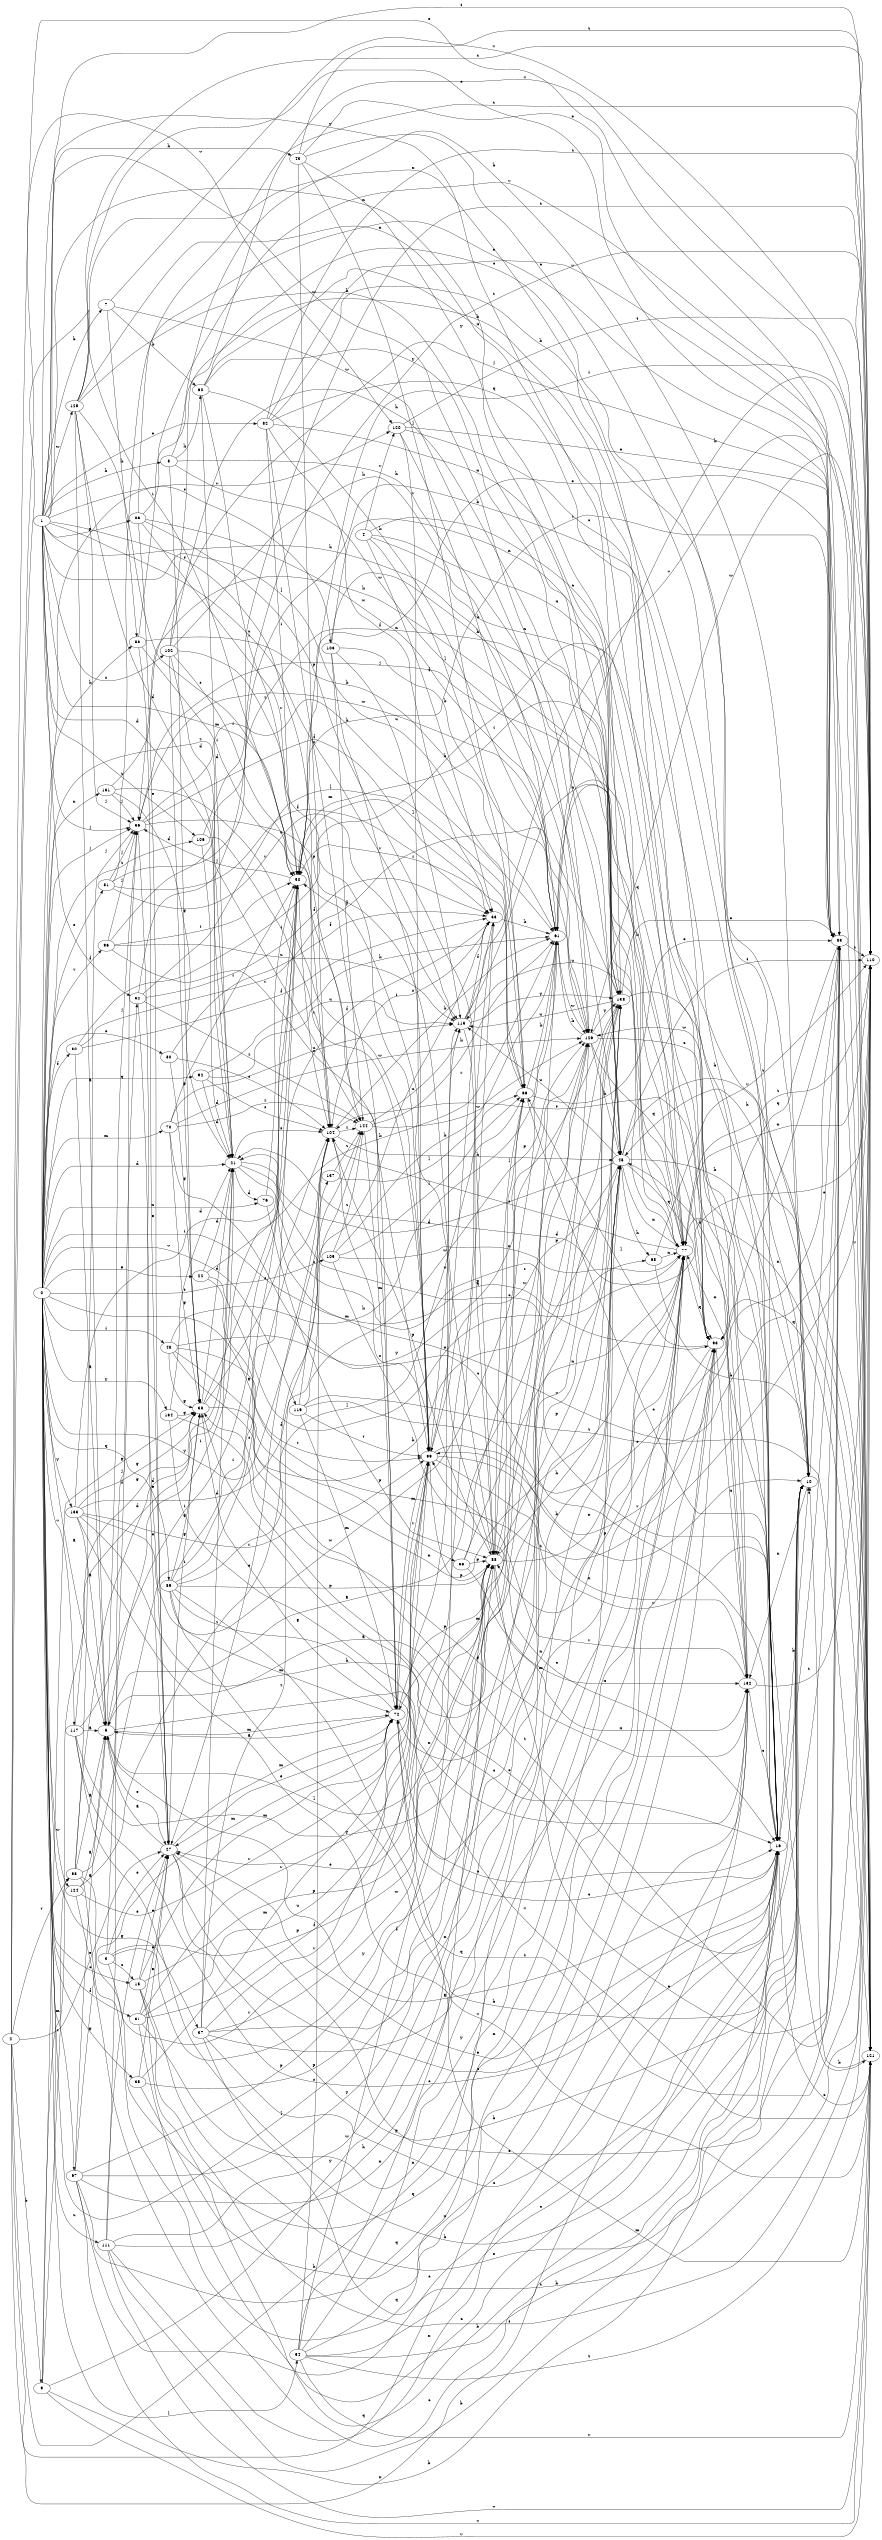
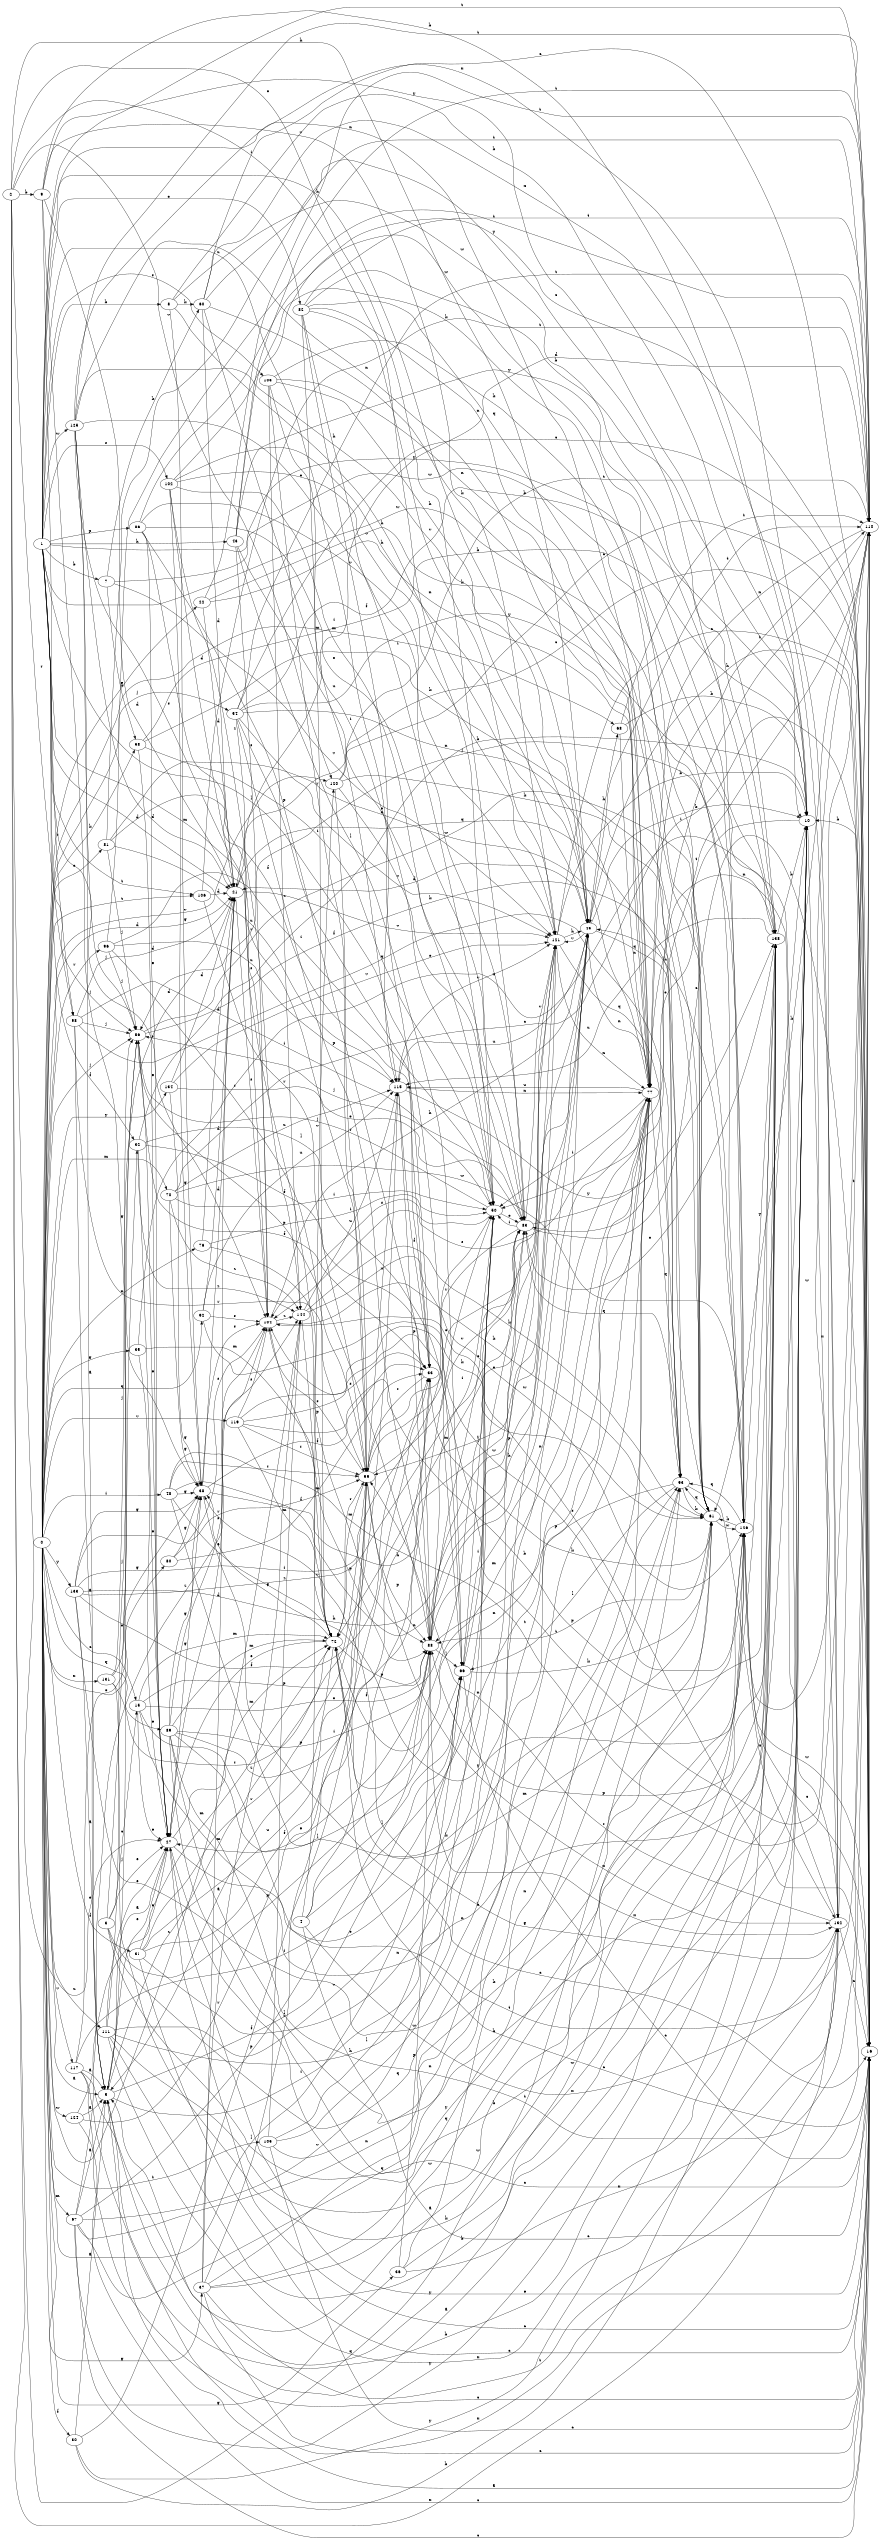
  strict digraph {
    rankdir=LR
    0
    5
    15
    21
    22
    30
    31
    35
    36
    37
    48
    54
    56
    58
    66
    67
    68
    70
    76
    80
    81
    89
    92
    96
    105
    106
    111
    117
    119
    120
    124
    131
    133
    134
-   137
    144
    72
    27
    50
    132
    110
    83
    88
    10
    104
    93
    16
    121
    77
    61
    138
    33
    115
    99
    126
    38
    45
    1
    7
    8
    32
    43
    82
    86
    102
    103
    125
    60
    2
    9
    98
    3
    4
    0 -> 5 [label=a]
    0 -> 15 [label=c]
    0 -> 21 [label=d]
    0 -> 22 [label=e]
    0 -> 30 [label=f]
    0 -> 31 [label=f]
    0 -> 35 [label=g]
    0 -> 36 [label=g]
    0 -> 37 [label=g]
    0 -> 48 [label=i]
    0 -> 54 [label=j]
    0 -> 56 [label=j]
    0 -> 58 [label=k]
    0 -> 66 [label=l]
    0 -> 67 [label=m]
    0 -> 68 [label=m]
    0 -> 70 [label=m]
    0 -> 76 [label=n]
    0 -> 80 [label=o]
    0 -> 81 [label=o]
    0 -> 89 [label=q]
    0 -> 92 [label=q]
    0 -> 96 [label=r]
    0 -> 105 [label=t]
    0 -> 106 [label=t]
    0 -> 111 [label=u]
    0 -> 117 [label=v]
    0 -> 119 [label=v]
    0 -> 120 [label=v]
    0 -> 124 [label=w]
    0 -> 131 [label=x]
    0 -> 133 [label=y]
    0 -> 134 [label=y]
-   0 -> 137 [label=y]
    0 -> 144 [label=z]
    5 -> 56 [label=j]
    5 -> 66 [label=l]
    5 -> 72 [label=m]
    5 -> 27 [label=e]
    5 -> 50 [label=i]
    5 -> 132 [label=x]
    15 -> 72 [label=m]
    15 -> 27 [label=e]
    15 -> 110 [label=t]
    15 -> 83 [label=o]
    15 -> 88 [label=p]
    15 -> 10 [label=b]
    21 -> 104 [label=s]
    21 -> 93 [label=q]
    21 -> 16 [label=c]
    21 -> 121 [label=v]
    22 -> 21 [label=d]
    22 -> 110 [label=t]
    22 -> 77 [label=n]
    22 -> 61 [label=k]
    30 -> 5 [label=a]
    30 -> 10 [label=b]
    30 -> 138 [label=y]
    30 -> 33 [label=f]
    31 -> 27 [label=e]
    31 -> 16 [label=c]
    31 -> 77 [label=n]
    31 -> 33 [label=f]
    31 -> 115 [label=u]
    31 -> 99 [label=r]
    35 -> 72 [label=m]
    35 -> 27 [label=e]
    35 -> 132 [label=x]
-   35 -> 88 [label=p]
    36 -> 132 [label=x]
    36 -> 88 [label=p]
    36 -> 77 [label=n]
    36 -> 126 [label=w]
    37 -> 21 [label=d]
    37 -> 144 [label=z]
    37 -> 110 [label=t]
    37 -> 93 [label=q]
    37 -> 16 [label=c]
    37 -> 77 [label=n]
    37 -> 99 [label=r]
    37 -> 126 [label=w]
    48 -> 110 [label=t]
    48 -> 77 [label=n]
    48 -> 61 [label=k]
    48 -> 138 [label=y]
    48 -> 99 [label=r]
    48 -> 38 [label=g]
    54 -> 110 [label=t]
    54 -> 88 [label=p]
    54 -> 10 [label=b]
    54 -> 104 [label=s]
    54 -> 16 [label=c]
    54 -> 121 [label=v]
    54 -> 77 [label=n]
    54 -> 138 [label=y]
    54 -> 33 [label=f]
    56 -> 27 [label=e]
    56 -> 88 [label=p]
    56 -> 61 [label=k]
    56 -> 33 [label=f]
    56 -> 126 [label=w]
    58 -> 27 [label=e]
    58 -> 50 [label=i]
    58 -> 10 [label=b]
    58 -> 61 [label=k]
    66 -> 50 [label=i]
    66 -> 83 [label=o]
    66 -> 16 [label=c]
    66 -> 61 [label=k]
    67 -> 5 [label=a]
    67 -> 72 [label=m]
    67 -> 88 [label=p]
    67 -> 93 [label=q]
    67 -> 16 [label=c]
    67 -> 121 [label=v]
    67 -> 77 [label=n]
    67 -> 138 [label=y]
    68 -> 110 [label=t]
    68 -> 10 [label=b]
    68 -> 77 [label=n]
    70 -> 144 [label=z]
    70 -> 50 [label=i]
    70 -> 16 [label=c]
    70 -> 115 [label=u]
    70 -> 126 [label=w]
    70 -> 38 [label=g]
-   21 -> 76 [label=d]
+   76 -> 21 [label=d]
    76 -> 50 [label=i]
    76 -> 88 [label=p]
    80 -> 104 [label=s]
    80 -> 33 [label=f]
    80 -> 38 [label=g]
    81 -> 56 [label=j]
    81 -> 110 [label=t]
    81 -> 77 [label=n]
    81 -> 33 [label=f]
    81 -> 115 [label=u]
    89 -> 66 [label=l]
    89 -> 72 [label=m]
    89 -> 50 [label=i]
    89 -> 110 [label=t]
    89 -> 88 [label=p]
    89 -> 10 [label=b]
    89 -> 104 [label=s]
    89 -> 16 [label=c]
    89 -> 38 [label=g]
    92 -> 21 [label=d]
    92 -> 104 [label=s]
    92 -> 61 [label=k]
    92 -> 115 [label=u]
    96 -> 56 [label=j]
    96 -> 50 [label=i]
    96 -> 110 [label=t]
    96 -> 115 [label=u]
    96 -> 99 [label=r]
    105 -> 66 [label=l]
    105 -> 144 [label=z]
    105 -> 16 [label=c]
    105 -> 77 [label=n]
    105 -> 61 [label=k]
    106 -> 21 [label=d]
    106 -> 110 [label=t]
    106 -> 99 [label=r]
    111 -> 56 [label=j]
    111 -> 27 [label=e]
    111 -> 132 [label=x]
    111 -> 10 [label=b]
    111 -> 121 [label=v]
    111 -> 126 [label=w]
    111 -> 45 [label=h]
    117 -> 5 [label=a]
    117 -> 50 [label=i]
    117 -> 10 [label=b]
    117 -> 16 [label=c]
    117 -> 138 [label=y]
    117 -> 38 [label=g]
    119 -> 72 [label=m]
    119 -> 110 [label=t]
    119 -> 10 [label=b]
    119 -> 104 [label=s]
    119 -> 99 [label=r]
    119 -> 126 [label=w]
    120 -> 110 [label=t]
    120 -> 83 [label=o]
    120 -> 16 [label=c]
    120 -> 61 [label=k]
    120 -> 99 [label=r]
    124 -> 5 [label=a]
    124 -> 144 [label=z]
    124 -> 16 [label=c]
    124 -> 99 [label=r]
    131 -> 21 [label=d]
    131 -> 56 [label=j]
    131 -> 138 [label=k]
    131 -> 99 [label=r]
    133 -> 5 [label=a]
    133 -> 50 [label=i]
    133 -> 121 [label=v]
    133 -> 33 [label=f]
    133 -> 99 [label=r]
    133 -> 126 [label=w]
    133 -> 38 [label=g]
    133 -> 45 [label=h]
    134 -> 21 [label=d]
    134 -> 83 [label=o]
    134 -> 121 [label=v]
    134 -> 38 [label=g]
-   137 -> 66 [label=l]
-   137 -> 144 [label=z]
    144 -> 72 [label=m]
    144 -> 61 [label=k]
    144 -> 115 [label=u]
    144 -> 126 [label=w]
    72 -> 5 [label=a]
    72 -> 27 [label=e]
    72 -> 88 [label=p]
    72 -> 16 [label=c]
    72 -> 77 [label=n]
    72 -> 99 [label=r]
    72 -> 38 [label=g]
    27 -> 5 [label=a]
    27 -> 72 [label=m]
    27 -> 83 [label=o]
    27 -> 10 [label=b]
    27 -> 16 [label=c]
    27 -> 38 [label=g]
    50 -> 56 [label=j]
    50 -> 66 [label=l]
    50 -> 83 [label=o]
    50 -> 104 [label=s]
    132 -> 110 [label=t]
    132 -> 16 [label=c]
    132 -> 77 [label=n]
    132 -> 99 [label=r]
    132 -> 38 [label=g]
    110 -> 21 [label=d]
    110 -> 50 [label=i]
    110 -> 77 [label=n]
    110 -> 61 [label=k]
    110 -> 126 [label=w]
    83 -> 56 [label=j]
    83 -> 50 [label=i]
    83 -> 110 [label=t]
    83 -> 93 [label=q]
    83 -> 16 [label=c]
    83 -> 121 [label=v]
    83 -> 99 [label=r]
    88 -> 66 [label=l]
    88 -> 27 [label=e]
    88 -> 50 [label=i]
    88 -> 132 [label=x]
    88 -> 83 [label=o]
    88 -> 77 [label=n]
    88 -> 45 [label=h]
    10 -> 132 [label=x]
    10 -> 83 [label=o]
    104 -> 144 [label=z]
    104 -> 27 [label=e]
    104 -> 88 [label=p]
    104 -> 61 [label=k]
    104 -> 45 [label=h]
    93 -> 66 [label=l]
    93 -> 132 [label=x]
    93 -> 88 [label=p]
    93 -> 61 [label=k]
    16 -> 5 [label=a]
    16 -> 27 [label=e]
    16 -> 10 [label=b]
    16 -> 104 [label=s]
    16 -> 126 [label=w]
    16 -> 45 [label=h]
    121 -> 72 [label=m]
    121 -> 10 [label=b]
    121 -> 93 [label=q]
    121 -> 16 [label=c]
    121 -> 77 [label=n]
    121 -> 45 [label=h]
    77 -> 72 [label=m]
    77 -> 50 [label=i]
    77 -> 110 [label=t]
    77 -> 104 [label=s]
    77 -> 93 [label=q]
    77 -> 115 [label=u]
    61 -> 72 [label=m]
    61 -> 88 [label=p]
    61 -> 93 [label=q]
    61 -> 126 [label=w]
    138 -> 5 [label=a]
    138 -> 56 [label=j]
    138 -> 83 [label=o]
    138 -> 88 [label=p]
    138 -> 10 [label=b]
    138 -> 115 [label=u]
    33 -> 104 [label=s]
    33 -> 61 [label=k]
    33 -> 99 [label=r]
    115 -> 88 [label=p]
    115 -> 121 [label=v]
    115 -> 77 [label=n]
    115 -> 138 [label=y]
    115 -> 33 [label=f]
    99 -> 72 [label=m]
    99 -> 132 [label=x]
    99 -> 83 [label=o]
    99 -> 88 [label=p]
    99 -> 104 [label=s]
    99 -> 121 [label=v]
    99 -> 115 [label=u]
    126 -> 5 [label=a]
    126 -> 93 [label=q]
    126 -> 16 [label=c]
    126 -> 61 [label=k]
    126 -> 138 [label=y]
    126 -> 45 [label=h]
    38 -> 21 [label=d]
    38 -> 104 [label=s]
    38 -> 16 [label=c]
    38 -> 33 [label=f]
    38 -> 45 [label=h]
    45 -> 21 [label=d]
    45 -> 68 [label=h]
    45 -> 110 [label=t]
    45 -> 88 [label=p]
    45 -> 10 [label=b]
    45 -> 93 [label=q]
    45 -> 121 [label=v]
    45 -> 77 [label=n]
    45 -> 115 [label=u]
    45 -> 99 [label=r]
    1 -> 21 [label=d]
    1 -> 56 [label=j]
    1 -> 66 [label=l]
    1 -> 106 [label=t]
    1 -> 72 [label=m]
    1 -> 110 [label=t]
    1 -> 104 [label=s]
    1 -> 77 [label=n]
    1 -> 138 [label=y]
    1 -> 115 [label=u]
    1 -> 126 [label=w]
    1 -> 45 [label=h]
    1 -> 7 [label=b]
    1 -> 8 [label=b]
    1 -> 32 [label=f]
    1 -> 43 [label=h]
    1 -> 82 [label=o]
    1 -> 86 [label=p]
    1 -> 102 [label=s]
    1 -> 103 [label=s]
    1 -> 125 [label=w]
    7 -> 58 [label=k]
    7 -> 121 [label=v]
    7 -> 126 [label=w]
    7 -> 60 [label=k]
    8 -> 10 [label=b]
    8 -> 126 [label=w]
    8 -> 38 [label=g]
    8 -> 45 [label=h]
    8 -> 60 [label=k]
    32 -> 66 [label=l]
    32 -> 144 [label=z]
    32 -> 27 [label=e]
    32 -> 10 [label=b]
    32 -> 33 [label=f]
    43 -> 66 [label=l]
    43 -> 110 [label=t]
    43 -> 83 [label=o]
    43 -> 104 [label=s]
    43 -> 16 [label=c]
    43 -> 138 [label=y]
    82 -> 72 [label=m]
    82 -> 50 [label=i]
    82 -> 110 [label=t]
    82 -> 10 [label=b]
    82 -> 93 [label=q]
    82 -> 121 [label=v]
    82 -> 77 [label=n]
    82 -> 33 [label=f]
    86 -> 27 [label=e]
    86 -> 83 [label=o]
    86 -> 88 [label=p]
    86 -> 121 [label=v]
    86 -> 99 [label=r]
    86 -> 126 [label=w]
    102 -> 21 [label=d]
    102 -> 144 [label=z]
    102 -> 50 [label=i]
    102 -> 121 [label=v]
    102 -> 61 [label=k]
    102 -> 38 [label=g]
    102 -> 45 [label=h]
    103 -> 144 [label=z]
    103 -> 77 [label=n]
    103 -> 61 [label=k]
    103 -> 115 [label=u]
    103 -> 99 [label=r]
    103 -> 45 [label=h]
    125 -> 5 [label=a]
    125 -> 21 [label=d]
    125 -> 56 [label=j]
    125 -> 132 [label=x]
    125 -> 110 [label=t]
    125 -> 83 [label=o]
    125 -> 104 [label=s]
    125 -> 77 [label=n]
    125 -> 45 [label=h]
    60 -> 21 [label=d]
    60 -> 50 [label=i]
    60 -> 132 [label=x]
    60 -> 16 [label=c]
    60 -> 61 [label=k]
    60 -> 138 [label=y]
    2 -> 120 [label=v]
    2 -> 27 [label=e]
    2 -> 50 [label=i]
    2 -> 132 [label=x]
    2 -> 83 [label=o]
    2 -> 93 [label=q]
    2 -> 45 [label=h]
    2 -> 9 [label=b]
    2 -> 98 [label=r]
    9 -> 21 [label=d]
    9 -> 10 [label=b]
    9 -> 121 [label=v]
    9 -> 138 [label=y]
    9 -> 38 [label=g]
    9 -> 98 [label=r]
    98 -> 5 [label=a]
    98 -> 21 [label=d]
    98 -> 56 [label=j]
    98 -> 50 [label=i]
    98 -> 93 [label=q]
    98 -> 99 [label=r]
    3 -> 15 [label=c]
    3 -> 27 [label=e]
    3 -> 88 [label=p]
    3 -> 93 [label=q]
    3 -> 138 [label=y]
-   3 -> 32 [label=f]
+   3 -> 32 [label=o]
    4 -> 66 [label=l]
    4 -> 120 [label=v]
    4 -> 132 [label=x]
    4 -> 16 [label=c]
    4 -> 77 [label=n]
    4 -> 33 [label=f]
  }
